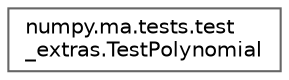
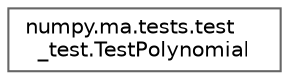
  digraph {
    rankdir=LR
-   n1 [color=grey40 fillcolor=white fontname=Helvetica fontsize=10 height=0.2 label="numpy.ma.tests.test\l_extras.TestPolynomial" shape=box style=filled width=0.4]
+   n1 [color=grey40 fillcolor=white fontname=Helvetica fontsize=10 height=0.2 label="numpy.ma.tests.test\l_test.TestPolynomial" shape=box style=filled width=0.4]
  }
